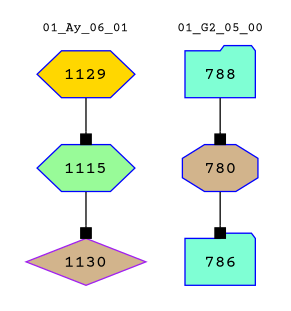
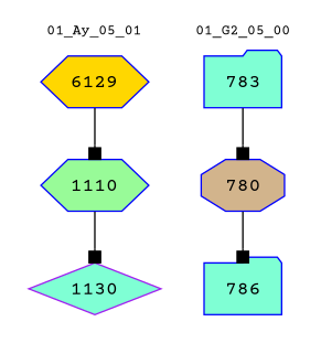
  digraph {
    fontname="Courier Prime"
    node [color=blue fillcolor=tan fontname="Courier Prime" shape=hexagon style=filled]
    edge [arrowhead=box color=black fontname="Courier Prime" style=solid]
-   n1 [fillcolor=gold label=1129]
-   n2 [fillcolor=palegreen label=1115]
-   n3 [color=purple label=1130 shape=diamond]
-   n4 [fillcolor=aquamarine label=788 shape=folder]
+   n1 [fillcolor=gold label=6129]
+   n2 [fillcolor=palegreen label=1110]
+   n3 [color=purple fillcolor=aquamarine label=1130 shape=diamond]
+   n4 [fillcolor=aquamarine label=783 shape=folder]
    n5 [label=780 shape=octagon]
    n6 [fillcolor=aquamarine label=786 shape=folder]
    subgraph cluster_1 {
      color=white
      fontsize=10
-     label="01_Ay_06_01"
+     label="01_Ay_05_01"
      n1
      n2
      n3
    }
    subgraph cluster_2 {
      color=white
      fontsize=10
      label="01_G2_05_00"
      n4
      n5
      n6
    }
    n1 -> n2
    n2 -> n3
    n4 -> n5
    n5 -> n6
  }
